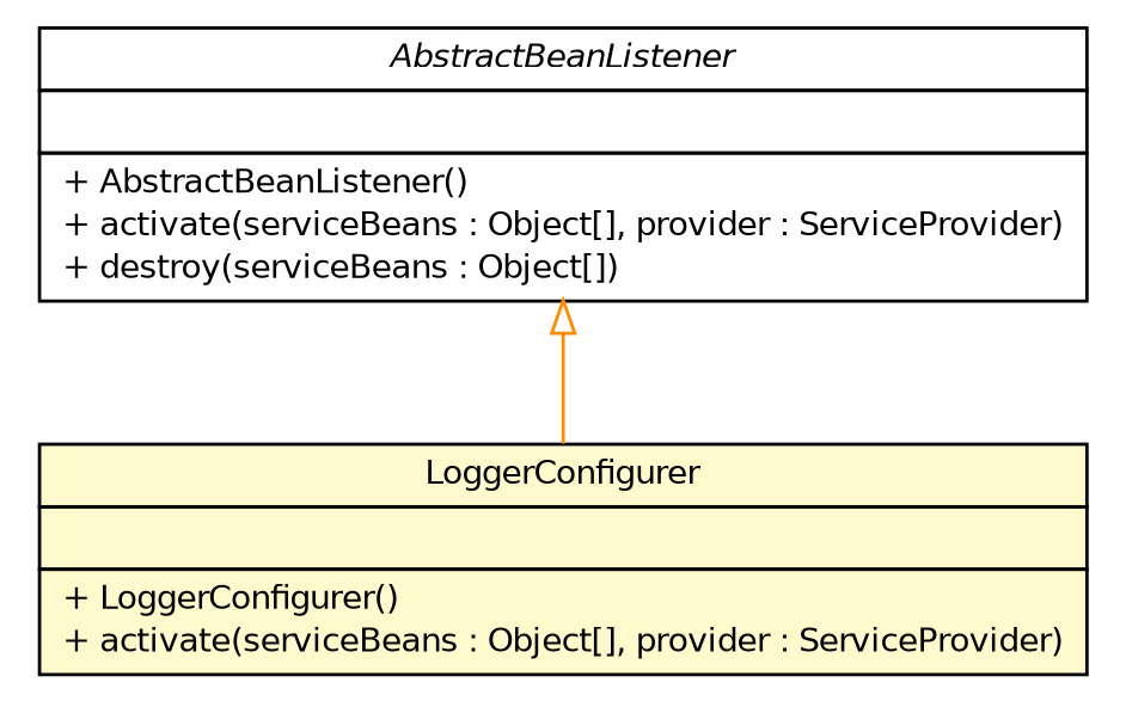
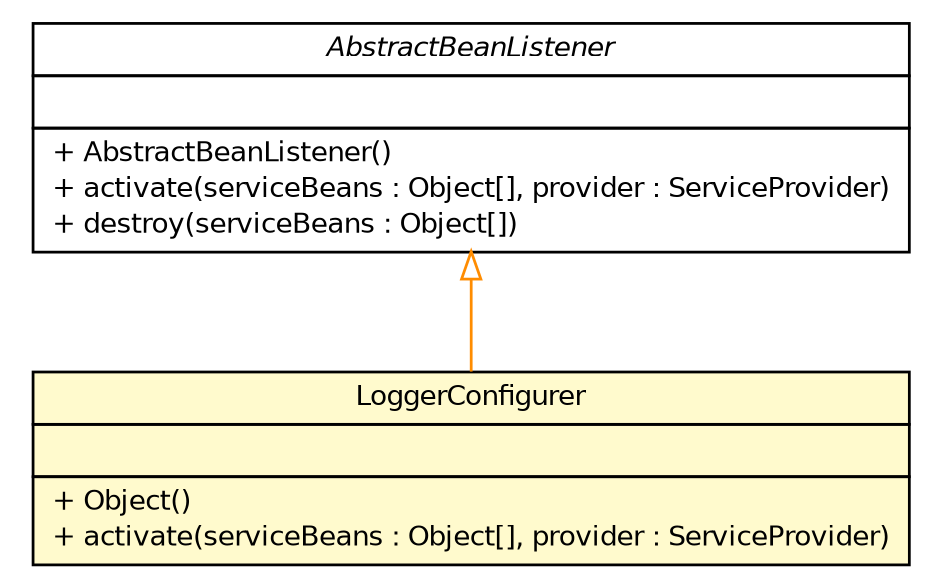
  digraph {
    nodesep=0.25
    ranksep=0.5
    node [fontcolor=black fontname=Helvetica fontsize=10.0 shape=plaintext]
    n1 [label=<<table title="sorcer.config.AbstractBeanListener" border="0" cellborder="1" cellspacing="0" cellpadding="2" port="p" href="./AbstractBeanListener.html"> 		<tr><td><table border="0" cellspacing="0" cellpadding="1"> <tr><td align="center" balign="center"><font face="Helvetica-Oblique"> AbstractBeanListener </font></td></tr> 		</table></td></tr> 		<tr><td><table border="0" cellspacing="0" cellpadding="1"> <tr><td align="left" balign="left">  </td></tr> 		</table></td></tr> 		<tr><td><table border="0" cellspacing="0" cellpadding="1"> <tr><td align="left" balign="left"> + AbstractBeanListener() </td></tr> <tr><td align="left" balign="left"> + activate(serviceBeans : Object[], provider : ServiceProvider) </td></tr> <tr><td align="left" balign="left"> + destroy(serviceBeans : Object[]) </td></tr> 		</table></td></tr> 		</table>>]
-   n2 [label=<<table title="sorcer.config.LoggerConfigurer" border="0" cellborder="1" cellspacing="0" cellpadding="2" port="p" bgcolor="lemonChiffon" href="./LoggerConfigurer.html"> 		<tr><td><table border="0" cellspacing="0" cellpadding="1"> <tr><td align="center" balign="center"> LoggerConfigurer </td></tr> 		</table></td></tr> 		<tr><td><table border="0" cellspacing="0" cellpadding="1"> <tr><td align="left" balign="left">  </td></tr> 		</table></td></tr> 		<tr><td><table border="0" cellspacing="0" cellpadding="1"> <tr><td align="left" balign="left"> + LoggerConfigurer() </td></tr> <tr><td align="left" balign="left"> + activate(serviceBeans : Object[], provider : ServiceProvider) </td></tr> 		</table></td></tr> 		</table>>]
+   n2 [label=<<table title="sorcer.config.LoggerConfigurer" border="0" cellborder="1" cellspacing="0" cellpadding="2" port="p" bgcolor="lemonChiffon" href="./LoggerConfigurer.html"> 		<tr><td><table border="0" cellspacing="0" cellpadding="1"> <tr><td align="center" balign="center"> LoggerConfigurer </td></tr> 		</table></td></tr> 		<tr><td><table border="0" cellspacing="0" cellpadding="1"> <tr><td align="left" balign="left">  </td></tr> 		</table></td></tr> 		<tr><td><table border="0" cellspacing="0" cellpadding="1"> <tr><td align="left" balign="left"> + Object() </td></tr> <tr><td align="left" balign="left"> + activate(serviceBeans : Object[], provider : ServiceProvider) </td></tr> 		</table></td></tr> 		</table>>]
    n1 -> n2 [arrowtail=empty dir=back fontname=Helvetica fontsize=10 headport=p labelfontname=Helvetica labelfontsize=10 tailport=p color=darkorange]
  }
